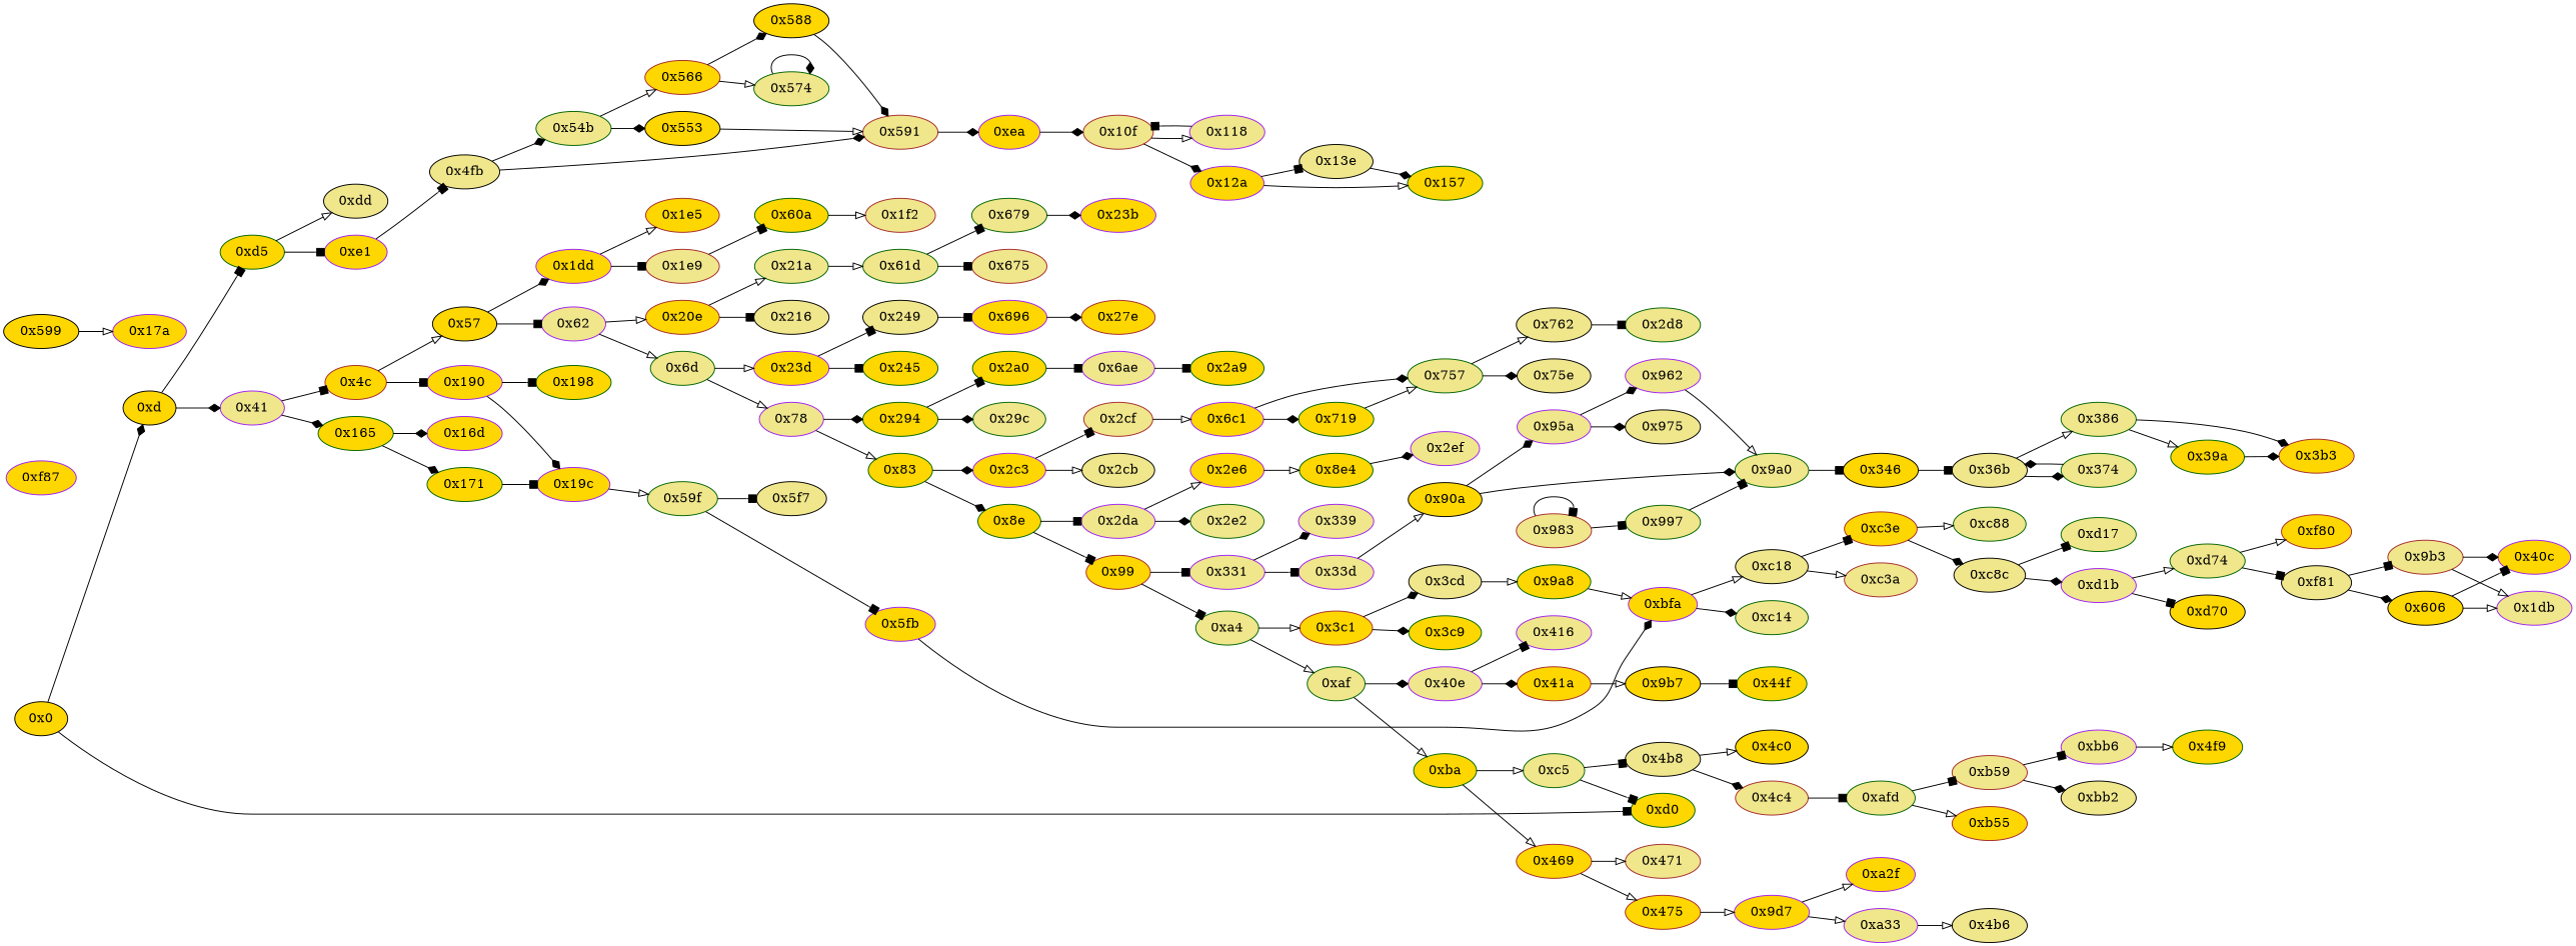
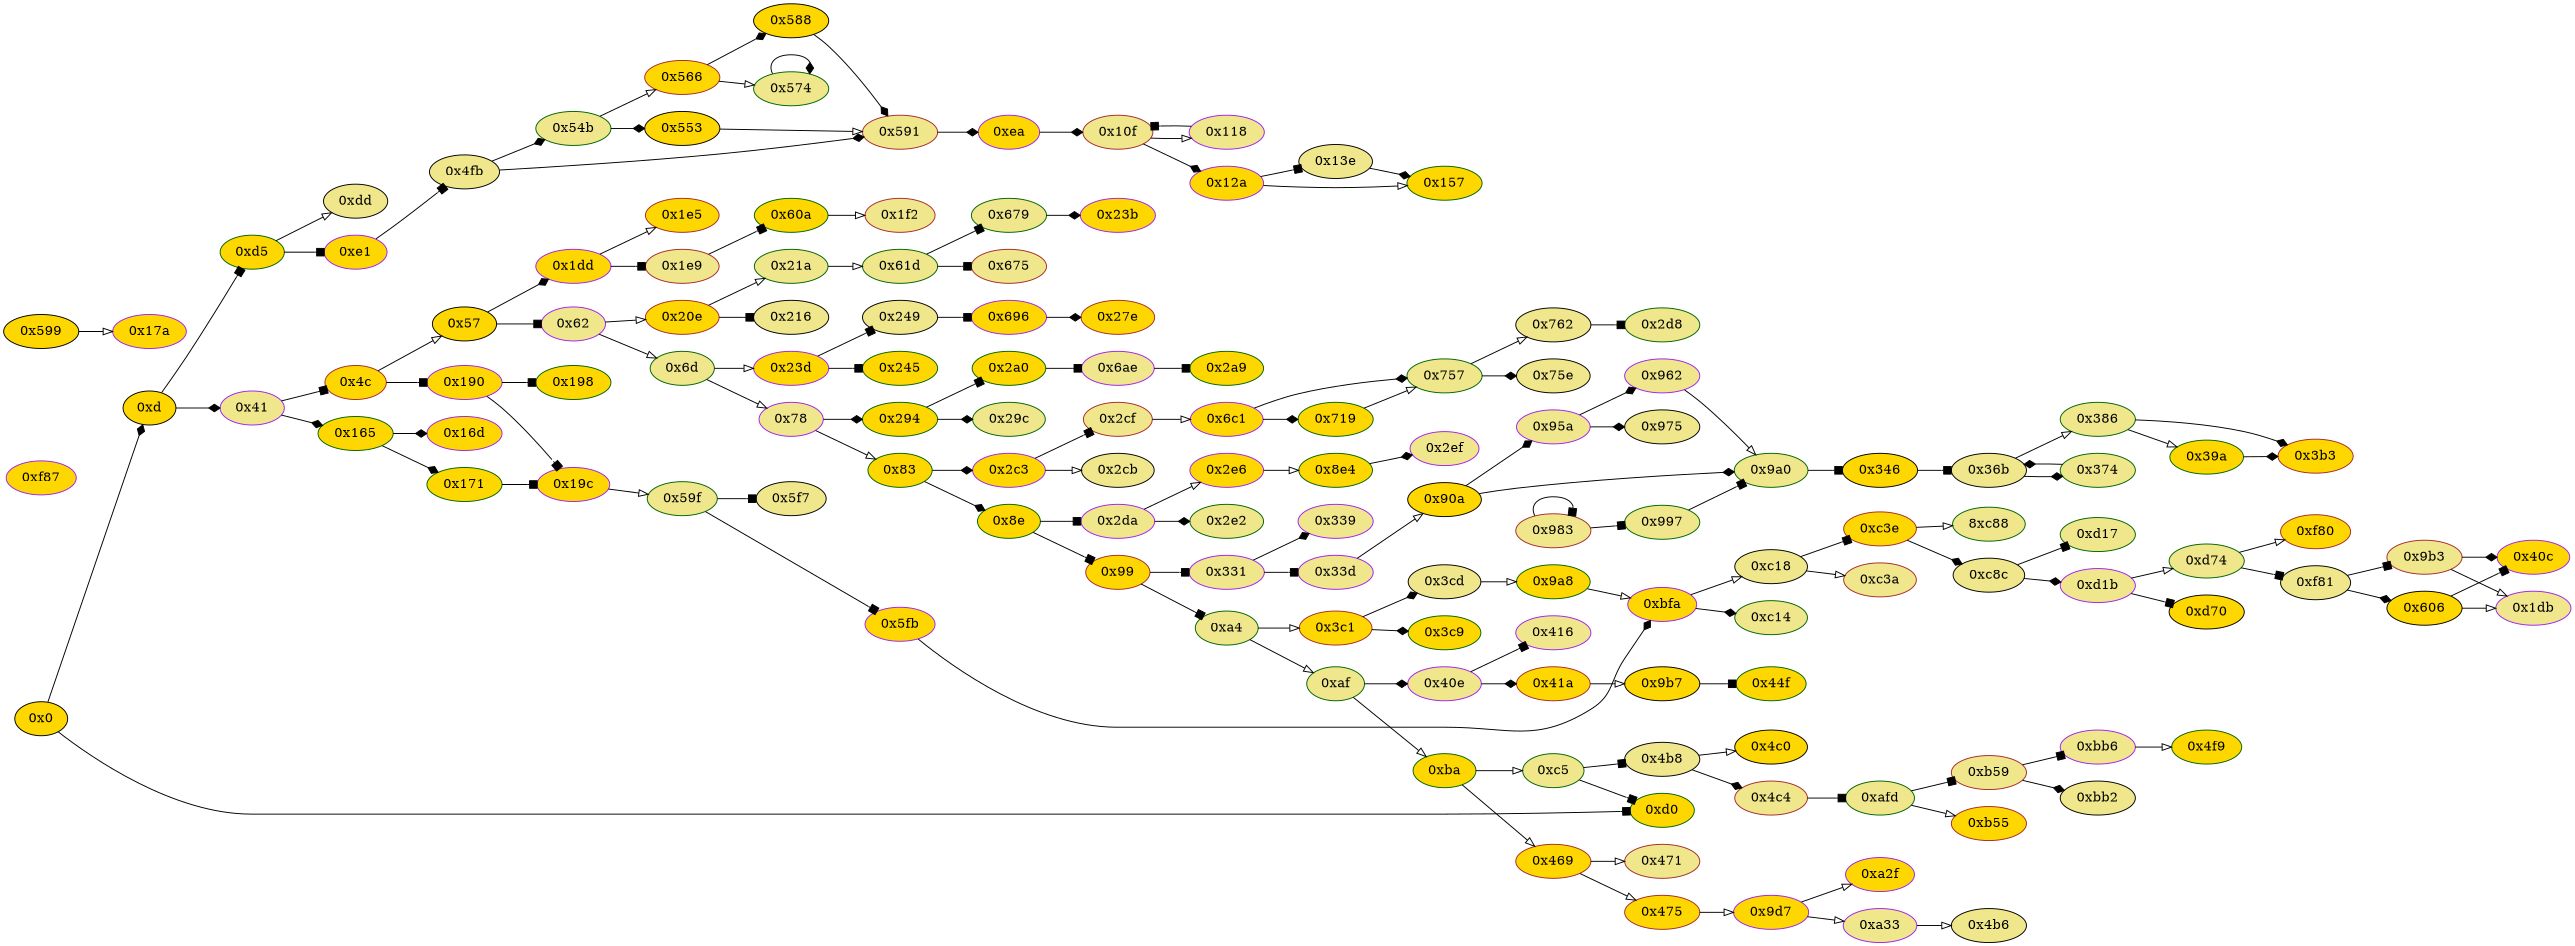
  digraph {
    rankdir=LR
    node [color=darkgreen fillcolor=khaki style=filled]
    edge [arrowhead=onormal]
    "0xb55" [color=brown fillcolor=gold]
    "0xe1" [color=purple fillcolor=gold]
    "0x4fb" [color=black]
    "0x54b"
    "0x591" [color=brown]
    "0x198" [fillcolor=gold]
    "0x190" [color=purple fillcolor=gold]
    "0x19c" [color=purple fillcolor=gold]
    "0x59f"
    "0x6ae" [color=purple]
    "0x2a9" [fillcolor=gold]
    "0x13e" [color=black]
    "0x157" [fillcolor=gold]
    "0xf87" [color=purple fillcolor=gold]
    "0x40e" [color=purple]
    "0xaf"
    "0xba" [fillcolor=gold]
    "0x416" [color=purple]
    "0x41a" [color=brown fillcolor=gold]
    "0xc5"
    "0x469" [color=brown fillcolor=gold]
    "0xc3e" [color=brown fillcolor=gold]
-   "0xc88"
+   "0xc88" [label="8xc88"]
    "0xc8c" [color=black]
    "0xd17"
    "0xd1b" [color=purple]
    "0x294" [fillcolor=gold]
    "0x2a0" [fillcolor=gold]
    "0x29c"
    "0x78" [color=purple]
    "0x6d"
    "0x23d" [color=purple fillcolor=gold]
    "0x83" [fillcolor=gold]
    "0x245" [fillcolor=gold]
    "0x249" [color=black]
    "0x4b8" [color=black]
    "0xd0" [fillcolor=gold]
    "0x4c0" [color=black fillcolor=gold]
    "0x4c4" [color=brown]
    "0xa4"
    "0x3c1" [color=brown fillcolor=gold]
    "0x3cd" [color=black]
    "0x3c9" [fillcolor=gold]
    "0x2da" [color=purple]
    "0x2e6" [color=purple fillcolor=gold]
    "0x2e2"
    "0x8e4" [fillcolor=gold]
    "0x8e" [fillcolor=gold]
    "0x2c3" [color=purple fillcolor=gold]
    "0x2ef" [color=purple]
    "0xd70" [color=black fillcolor=gold]
    "0x1f2" [color=brown]
    "0x599" [color=black fillcolor=gold]
    "0x17a" [color=purple fillcolor=gold]
    "0xc3a" [color=brown]
    "0xa33" [color=purple]
    "0x4b6" [color=black]
    "0x75e" [color=black]
    "0x757"
    "0x762" [color=black]
    "0x2d8"
    "0x3b3" [color=brown fillcolor=gold]
    "0x386"
    "0x39a" [fillcolor=gold]
    "0xf81" [color=black]
    "0x9b3" [color=brown]
    "0x606" [color=black fillcolor=gold]
    "0x40c" [color=purple fillcolor=gold]
    "0x1db" [color=purple]
    "0x5fb" [color=purple fillcolor=gold]
    "0x5f7" [color=black]
    "0xbfa" [color=purple fillcolor=gold]
    "0x61d"
    "0x679"
    "0x675" [color=brown]
    "0x23b" [color=purple fillcolor=gold]
    "0x475" [color=brown fillcolor=gold]
    "0x9d7" [color=purple fillcolor=gold]
    "0xa2f" [color=purple fillcolor=gold]
    "0x99" [color=brown fillcolor=gold]
    "0x331" [color=purple]
    "0x553" [color=black fillcolor=gold]
    "0x566" [color=brown fillcolor=gold]
    "0x574"
    "0x588" [color=black fillcolor=gold]
    "0x6c1" [color=purple fillcolor=gold]
    "0x719" [fillcolor=gold]
    "0x471" [color=brown]
    "0xb59" [color=brown]
    "0xbb6" [color=purple]
    "0xbb2" [color=black]
    "0x4f9" [fillcolor=gold]
    "0x975" [color=black]
    "0x983" [color=brown]
    "0x997"
    "0xf80" [color=brown fillcolor=gold]
    "0x1dd" [color=purple fillcolor=gold]
    "0x1e5" [color=brown fillcolor=gold]
    "0x1e9" [color=brown]
    "0x60a" [fillcolor=gold]
    "0x2cb" [color=black]
    "0x2cf" [color=brown]
    "0x346" [color=black fillcolor=gold]
    "0x9a0"
    "0x36b" [color=black]
    "0xafd"
    "0x33d" [color=purple]
    "0x339" [color=purple]
    "0x90a" [color=black fillcolor=gold]
    "0x95a" [color=purple]
    "0x962" [color=purple]
    "0x374"
    "0x696" [color=purple fillcolor=gold]
    "0x27e" [color=brown fillcolor=gold]
    "0x9a8" [fillcolor=gold]
    "0x118" [color=purple]
    "0x10f" [color=brown]
    "0x12a" [color=purple fillcolor=gold]
    "0xc14"
    "0xc18" [color=black]
    "0x16d" [color=purple fillcolor=gold]
    "0xdd" [color=black]
    "0x41" [color=purple]
    "0x4c" [color=brown fillcolor=gold]
    "0x165" [fillcolor=gold]
    "0x57" [color=black fillcolor=gold]
    "0x171" [fillcolor=gold]
    "0x9b7" [color=black fillcolor=gold]
    "0x44f" [fillcolor=gold]
    "0xd" [color=black fillcolor=gold]
    "0xd5" [fillcolor=gold]
    "0xea" [color=purple fillcolor=gold]
    "0x62" [color=purple]
    "0x20e" [color=brown fillcolor=gold]
    "0x216" [color=black]
    "0x21a"
    "0xd74"
    "0x0" [color=black fillcolor=gold]
    "0xe1" -> "0x4fb" [arrowhead=box]
    "0x4fb" -> "0x54b" [arrowhead=diamond]
    "0x4fb" -> "0x591" [arrowhead=diamond]
    "0x54b" -> "0x553" [arrowhead=diamond]
    "0x54b" -> "0x566"
    "0x591" -> "0xea" [arrowhead=diamond]
    "0x190" -> "0x198" [arrowhead=box]
-   "0x190" -> "0x19c" [arrowhead=diamond]
+   "0x190" -> "0x19c" [arrowhead=box]
    "0x19c" -> "0x59f"
    "0x59f" -> "0x5fb" [arrowhead=box]
    "0x59f" -> "0x5f7" [arrowhead=box]
    "0x6ae" -> "0x2a9" [arrowhead=box]
    "0x13e" -> "0x157" [arrowhead=diamond]
    "0x40e" -> "0x416" [arrowhead=box]
    "0x40e" -> "0x41a" [arrowhead=diamond]
    "0xaf" -> "0x40e" [arrowhead=diamond]
    "0xaf" -> "0xba"
    "0xba" -> "0xc5"
    "0xba" -> "0x469"
    "0x41a" -> "0x9b7"
    "0xc5" -> "0x4b8" [arrowhead=box]
    "0xc5" -> "0xd0" [arrowhead=box]
    "0x469" -> "0x475"
    "0x469" -> "0x471"
    "0xc3e" -> "0xc88"
    "0xc3e" -> "0xc8c" [arrowhead=diamond]
    "0xc8c" -> "0xd17" [arrowhead=box]
    "0xc8c" -> "0xd1b" [arrowhead=diamond]
    "0xd1b" -> "0xd70" [arrowhead=box]
    "0xd1b" -> "0xd74"
    "0x294" -> "0x2a0" [arrowhead=box]
    "0x294" -> "0x29c" [arrowhead=diamond]
    "0x2a0" -> "0x6ae" [arrowhead=box]
    "0x78" -> "0x294" [arrowhead=diamond]
    "0x78" -> "0x83"
    "0x6d" -> "0x78"
    "0x6d" -> "0x23d"
    "0x23d" -> "0x245" [arrowhead=box]
    "0x23d" -> "0x249" [arrowhead=box]
    "0x83" -> "0x8e" [arrowhead=diamond]
    "0x83" -> "0x2c3" [arrowhead=diamond]
    "0x249" -> "0x696" [arrowhead=box]
    "0x4b8" -> "0x4c0"
    "0x4b8" -> "0x4c4" [arrowhead=diamond]
    "0x4c4" -> "0xafd" [arrowhead=box]
    "0xa4" -> "0xaf"
    "0xa4" -> "0x3c1"
    "0x3c1" -> "0x3cd" [arrowhead=diamond]
    "0x3c1" -> "0x3c9" [arrowhead=diamond]
    "0x3cd" -> "0x9a8"
    "0x2da" -> "0x2e6"
    "0x2da" -> "0x2e2" [arrowhead=diamond]
    "0x2e6" -> "0x8e4"
    "0x8e4" -> "0x2ef" [arrowhead=diamond]
    "0x8e" -> "0x2da" [arrowhead=box]
    "0x8e" -> "0x99" [arrowhead=box]
    "0x2c3" -> "0x2cb"
    "0x2c3" -> "0x2cf" [arrowhead=box]
    "0x599" -> "0x17a"
    "0xa33" -> "0x4b6"
    "0x757" -> "0x75e" [arrowhead=diamond]
    "0x757" -> "0x762"
    "0x762" -> "0x2d8" [arrowhead=box]
    "0x386" -> "0x3b3" [arrowhead=diamond]
    "0x386" -> "0x39a"
    "0x39a" -> "0x3b3" [arrowhead=diamond]
    "0xf81" -> "0x9b3" [arrowhead=box]
    "0xf81" -> "0x606" [arrowhead=diamond]
    "0x9b3" -> "0x40c" [arrowhead=diamond]
    "0x9b3" -> "0x1db"
    "0x606" -> "0x40c" [arrowhead=box]
    "0x606" -> "0x1db"
    "0x5fb" -> "0xbfa" [arrowhead=diamond]
    "0xbfa" -> "0xc14" [arrowhead=diamond]
    "0xbfa" -> "0xc18"
    "0x61d" -> "0x679" [arrowhead=box]
    "0x61d" -> "0x675" [arrowhead=box]
    "0x679" -> "0x23b" [arrowhead=diamond]
    "0x475" -> "0x9d7"
    "0x9d7" -> "0xa33"
    "0x9d7" -> "0xa2f"
    "0x99" -> "0xa4" [arrowhead=box]
    "0x99" -> "0x331" [arrowhead=box]
    "0x331" -> "0x33d" [arrowhead=box]
    "0x331" -> "0x339" [arrowhead=diamond]
    "0x553" -> "0x591"
    "0x566" -> "0x574"
    "0x566" -> "0x588" [arrowhead=diamond]
    "0x574" -> "0x574" [arrowhead=diamond]
    "0x588" -> "0x591" [arrowhead=diamond]
    "0x6c1" -> "0x757" [arrowhead=diamond]
    "0x6c1" -> "0x719" [arrowhead=diamond]
    "0x719" -> "0x757"
    "0xb59" -> "0xbb6" [arrowhead=box]
    "0xb59" -> "0xbb2" [arrowhead=diamond]
    "0xbb6" -> "0x4f9"
    "0x983" -> "0x983" [arrowhead=box]
    "0x983" -> "0x997" [arrowhead=box]
    "0x997" -> "0x9a0" [arrowhead=box]
    "0x1dd" -> "0x1e5"
    "0x1dd" -> "0x1e9" [arrowhead=box]
    "0x1e9" -> "0x60a" [arrowhead=box]
    "0x60a" -> "0x1f2"
    "0x2cf" -> "0x6c1"
    "0x346" -> "0x36b" [arrowhead=box]
    "0x9a0" -> "0x346" [arrowhead=box]
    "0x36b" -> "0x386"
    "0x36b" -> "0x374" [arrowhead=diamond]
    "0xafd" -> "0xb55"
    "0xafd" -> "0xb59" [arrowhead=box]
    "0x33d" -> "0x90a"
    "0x90a" -> "0x9a0" [arrowhead=diamond]
    "0x90a" -> "0x95a" [arrowhead=diamond]
    "0x95a" -> "0x975" [arrowhead=diamond]
    "0x95a" -> "0x962" [arrowhead=diamond]
    "0x962" -> "0x9a0"
    "0x374" -> "0x36b" [arrowhead=diamond]
    "0x696" -> "0x27e" [arrowhead=diamond]
    "0x9a8" -> "0xbfa"
    "0x118" -> "0x10f" [arrowhead=box]
    "0x10f" -> "0x118"
    "0x10f" -> "0x12a" [arrowhead=diamond]
    "0x12a" -> "0x13e" [arrowhead=box]
    "0x12a" -> "0x157"
    "0xc18" -> "0xc3e" [arrowhead=box]
    "0xc18" -> "0xc3a"
    "0x41" -> "0x4c" [arrowhead=box]
    "0x41" -> "0x165" [arrowhead=diamond]
    "0x4c" -> "0x190" [arrowhead=box]
    "0x4c" -> "0x57"
    "0x165" -> "0x16d" [arrowhead=diamond]
    "0x165" -> "0x171" [arrowhead=diamond]
    "0x57" -> "0x1dd" [arrowhead=diamond]
    "0x57" -> "0x62" [arrowhead=box]
    "0x171" -> "0x19c" [arrowhead=box]
    "0x9b7" -> "0x44f" [arrowhead=box]
    "0xd" -> "0x41" [arrowhead=diamond]
    "0xd" -> "0xd5" [arrowhead=box]
    "0xd5" -> "0xe1" [arrowhead=box]
    "0xd5" -> "0xdd"
    "0xea" -> "0x10f" [arrowhead=diamond]
    "0x62" -> "0x6d"
    "0x62" -> "0x20e"
    "0x20e" -> "0x216" [arrowhead=box]
    "0x20e" -> "0x21a"
    "0x21a" -> "0x61d"
    "0xd74" -> "0xf81" [arrowhead=box]
    "0xd74" -> "0xf80"
    "0x0" -> "0xd0" [arrowhead=box]
    "0x0" -> "0xd" [arrowhead=diamond]
  }
